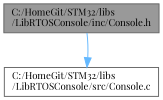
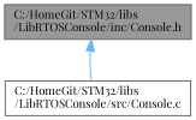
  digraph {
    fontname="Playfair Display"
    node [fontname="Playfair Display" fontsize=10 shape=box style=filled]
    n1 [color=gray40 fillcolor=grey60 fontcolor=black height=0.2 label="C:/HomeGit/STM32/libs\l/LibRTOSConsole/inc/Console.h" width=0.4]
    n2 [color=grey40 fillcolor=white height=0.2 label="C:/HomeGit/STM32/libs\l/LibRTOSConsole/src/Console.c" width=0.4]
-   n2 -> n1 [color=steelblue1 dir=back fontname="Playfair Display" fontsize=10 labelfontname=Helvetica labelfontsize=10 style=solid]
+   n1 -> n2 [color=steelblue1 dir=back fontname="Playfair Display" fontsize=10 labelfontname=Helvetica labelfontsize=10 style=solid]
  }
